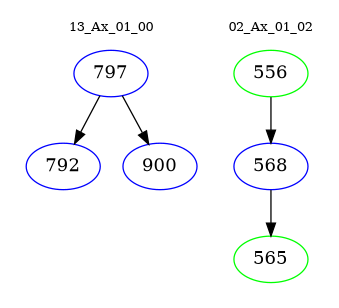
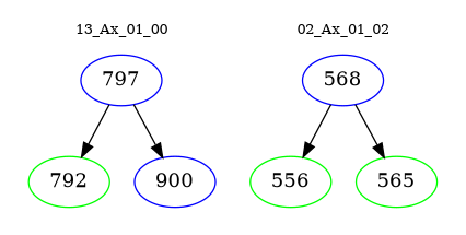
  digraph {
    node [color=blue]
    edge [color=black]
    n1 [label=797]
-   n2 [label=792]
+   n2 [color=green label=792]
    n3 [label=900]
    n4 [label=568]
    n5 [color=green label=556]
    n6 [color=green label=565]
    subgraph cluster_1 {
      color=white
      fontsize=10
      label="13_Ax_01_00"
      n1
      n2
      n3
    }
    subgraph cluster_2 {
      color=white
      fontsize=10
      label="02_Ax_01_02"
      n4
      n5
      n6
    }
    n1 -> n2
    n1 -> n3
-   n5 -> n4
+   n4 -> n5
    n4 -> n6
  }
